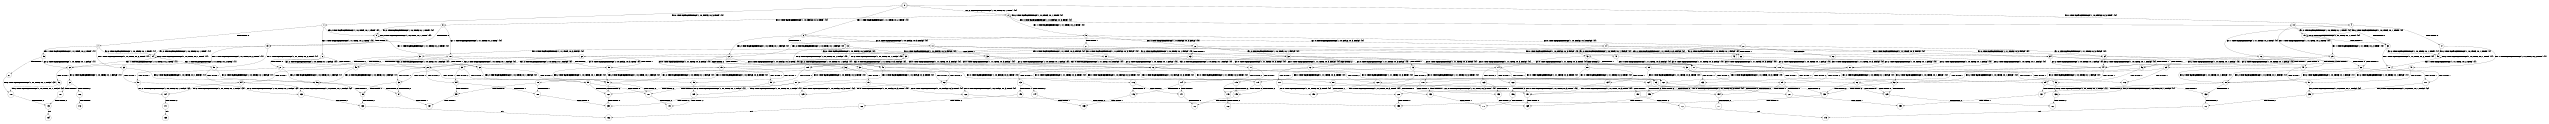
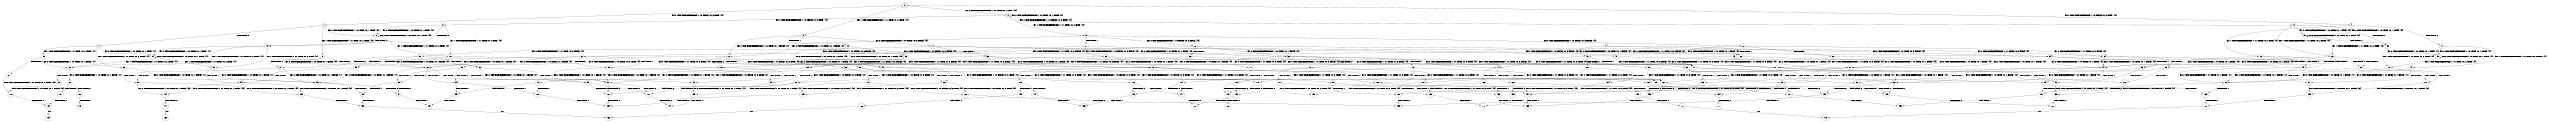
  digraph {
    node [shape=circle]
    0 [peripheries=2]
    1
    2
    3
    4
    5
    6
    7
    8
    9
    10
    11
    12
    13
    14
    15
    16
    17
    18
    19
    20
    21
    22
    23
    24
    25
    26
    27
    28
    29
    30
    31
    32
    33
    34
    35
    36
    37
    38
    39
    40
    41
    42
    43
    44
    45
    46
    47
    48
    49
    50
    51
    52
    53
    54
    55
    56
    57
    58
    59
    61
    62
    63
    64
    65
    66
    67
    68
    69
    70
    71
    72
    73
    74
    75
    76
    77
    78
    79
    80
    81
    82
    83
    84
    85
    86
    87
    88
    89
    90
    91
    92
    93
    94
    95
    60
    96
    97
    98
    99
    100
    101
    102
    103
    104
    105
    106
    107
    108
    109
    110
    111
    112
    114
    115
    116
    117
    118
    119
    120
    121
    122
    123
    124
    113
    125
    126
    127
    128
    129
    130
    131
    132
    133
    134
    135
    136
    137
    138
    139
    140
    141
    142
    143
    144
    145
    146
    147
    148
    149
    150
    151
    152
    153
    154
    155
    156
    157
    158
    159
    160
    161
    162
    163
    164
    165
    166
    167
    168
    169
    170
    171
    172
    173
    0 -> 1 [label="EX !0 !ATOMIC_EXCH_BRANCH (1, +0, FALSE, +0, 3, TRUE) !{0}"]
    0 -> 2 [label="EX !2 !ATOMIC_EXCH_BRANCH (1, +0, TRUE, +0, 1, TRUE) !{0}"]
    0 -> 3 [label="EX !1 !ATOMIC_EXCH_BRANCH (1, +1, TRUE, +0, 2, TRUE) !{0}"]
    0 -> 4 [label="EX !0 !ATOMIC_EXCH_BRANCH (1, +0, FALSE, +0, 3, TRUE) !{0}"]
    1 -> 5 [label="EX !2 !ATOMIC_EXCH_BRANCH (1, +0, TRUE, +0, 1, TRUE) !{0}"]
    1 -> 6 [label="EX !1 !ATOMIC_EXCH_BRANCH (1, +1, TRUE, +0, 2, TRUE) !{0}"]
    1 -> 7 [label="TERMINATE !0"]
    2 -> 2 [label="EX !2 !ATOMIC_EXCH_BRANCH (1, +0, TRUE, +0, 1, TRUE) !{0}"]
    2 -> 8 [label="EX !0 !ATOMIC_EXCH_BRANCH (1, +0, FALSE, +0, 3, TRUE) !{0}"]
    2 -> 9 [label="EX !1 !ATOMIC_EXCH_BRANCH (1, +1, TRUE, +0, 2, TRUE) !{0}"]
    2 -> 10 [label="EX !0 !ATOMIC_EXCH_BRANCH (1, +0, FALSE, +0, 3, TRUE) !{0}"]
    3 -> 11 [label="EX !0 !ATOMIC_EXCH_BRANCH (1, +0, FALSE, +0, 3, FALSE) !{0}"]
    3 -> 12 [label="EX !2 !ATOMIC_EXCH_BRANCH (1, +0, TRUE, +0, 1, FALSE) !{0}"]
    3 -> 13 [label="TERMINATE !1"]
-   3 -> 14 [label="EX !0 !ATOMIC_EXCH_BRANCH (1, +0, FALSE, +0, 3, FALSE) !{0}"]
    4 -> 15 [label="EX !2 !ATOMIC_EXCH_BRANCH (1, +0, TRUE, +0, 1, TRUE) !{0}"]
    4 -> 16 [label="EX !1 !ATOMIC_EXCH_BRANCH (1, +1, TRUE, +0, 2, TRUE) !{0}"]
    4 -> 17 [label="TERMINATE !0"]
    5 -> 5 [label="EX !2 !ATOMIC_EXCH_BRANCH (1, +0, TRUE, +0, 1, TRUE) !{0}"]
    5 -> 18 [label="EX !1 !ATOMIC_EXCH_BRANCH (1, +1, TRUE, +0, 2, TRUE) !{0}"]
    5 -> 19 [label="TERMINATE !0"]
    6 -> 20 [label="EX !2 !ATOMIC_EXCH_BRANCH (1, +0, TRUE, +0, 1, FALSE) !{0}"]
    6 -> 21 [label="TERMINATE !0"]
    6 -> 22 [label="TERMINATE !1"]
    7 -> 23 [label="EX !1 !ATOMIC_EXCH_BRANCH (1, +1, TRUE, +0, 2, TRUE) !{1}"]
    7 -> 24 [label="EX !2 !ATOMIC_EXCH_BRANCH (1, +0, TRUE, +0, 1, TRUE) !{1}"]
    7 -> 25 [label="EX !1 !ATOMIC_EXCH_BRANCH (1, +1, TRUE, +0, 2, TRUE) !{1}"]
    8 -> 5 [label="EX !2 !ATOMIC_EXCH_BRANCH (1, +0, TRUE, +0, 1, TRUE) !{0}"]
    8 -> 18 [label="EX !1 !ATOMIC_EXCH_BRANCH (1, +1, TRUE, +0, 2, TRUE) !{0}"]
    8 -> 19 [label="TERMINATE !0"]
    9 -> 12 [label="EX !2 !ATOMIC_EXCH_BRANCH (1, +0, TRUE, +0, 1, FALSE) !{0}"]
    9 -> 26 [label="EX !0 !ATOMIC_EXCH_BRANCH (1, +0, FALSE, +0, 3, FALSE) !{0}"]
    9 -> 27 [label="TERMINATE !1"]
    9 -> 28 [label="EX !0 !ATOMIC_EXCH_BRANCH (1, +0, FALSE, +0, 3, FALSE) !{0}"]
    10 -> 15 [label="EX !2 !ATOMIC_EXCH_BRANCH (1, +0, TRUE, +0, 1, TRUE) !{0}"]
    10 -> 29 [label="EX !1 !ATOMIC_EXCH_BRANCH (1, +1, TRUE, +0, 2, TRUE) !{0}"]
    10 -> 30 [label="TERMINATE !0"]
    11 -> 31 [label="EX !0 !ATOMIC_EXCH_BRANCH (1, +1, TRUE, +0, 3, FALSE) !{0}"]
    11 -> 32 [label="EX !2 !ATOMIC_EXCH_BRANCH (1, +0, TRUE, +0, 1, FALSE) !{0}"]
    11 -> 33 [label="TERMINATE !1"]
    11 -> 34 [label="EX !0 !ATOMIC_EXCH_BRANCH (1, +1, TRUE, +0, 3, FALSE) !{0}"]
    12 -> 35 [label="EX !0 !ATOMIC_EXCH_BRANCH (1, +0, FALSE, +0, 3, TRUE) !{0}"]
    12 -> 36 [label="TERMINATE !2"]
    12 -> 37 [label="TERMINATE !1"]
    12 -> 38 [label="EX !0 !ATOMIC_EXCH_BRANCH (1, +0, FALSE, +0, 3, TRUE) !{0}"]
    13 -> 39 [label="EX !0 !ATOMIC_EXCH_BRANCH (1, +0, FALSE, +0, 3, FALSE) !{0}"]
    13 -> 40 [label="EX !2 !ATOMIC_EXCH_BRANCH (1, +0, TRUE, +0, 1, FALSE) !{0}"]
    13 -> 41 [label="EX !0 !ATOMIC_EXCH_BRANCH (1, +0, FALSE, +0, 3, FALSE) !{0}"]
    14 -> 34 [label="EX !0 !ATOMIC_EXCH_BRANCH (1, +1, TRUE, +0, 3, FALSE) !{0}"]
    14 -> 42 [label="EX !2 !ATOMIC_EXCH_BRANCH (1, +0, TRUE, +0, 1, FALSE) !{0}"]
    14 -> 43 [label="TERMINATE !1"]
    15 -> 15 [label="EX !2 !ATOMIC_EXCH_BRANCH (1, +0, TRUE, +0, 1, TRUE) !{0}"]
    15 -> 29 [label="EX !1 !ATOMIC_EXCH_BRANCH (1, +1, TRUE, +0, 2, TRUE) !{0}"]
    15 -> 30 [label="TERMINATE !0"]
    16 -> 44 [label="EX !2 !ATOMIC_EXCH_BRANCH (1, +0, TRUE, +0, 1, FALSE) !{0}"]
    16 -> 45 [label="TERMINATE !0"]
    16 -> 46 [label="TERMINATE !1"]
    17 -> 47 [label="EX !1 !ATOMIC_EXCH_BRANCH (1, +1, TRUE, +0, 2, TRUE) !{1}"]
    17 -> 48 [label="EX !2 !ATOMIC_EXCH_BRANCH (1, +0, TRUE, +0, 1, TRUE) !{1}"]
    18 -> 20 [label="EX !2 !ATOMIC_EXCH_BRANCH (1, +0, TRUE, +0, 1, FALSE) !{0}"]
    18 -> 49 [label="TERMINATE !0"]
    18 -> 50 [label="TERMINATE !1"]
    19 -> 24 [label="EX !2 !ATOMIC_EXCH_BRANCH (1, +0, TRUE, +0, 1, TRUE) !{1}"]
    19 -> 51 [label="EX !1 !ATOMIC_EXCH_BRANCH (1, +1, TRUE, +0, 2, TRUE) !{1}"]
    19 -> 52 [label="EX !1 !ATOMIC_EXCH_BRANCH (1, +1, TRUE, +0, 2, TRUE) !{1}"]
    20 -> 53 [label="TERMINATE !0"]
    20 -> 54 [label="TERMINATE !2"]
    20 -> 55 [label="TERMINATE !1"]
    21 -> 56 [label="EX !2 !ATOMIC_EXCH_BRANCH (1, +0, TRUE, +0, 1, FALSE) !{1}"]
    21 -> 57 [label="TERMINATE !1"]
    22 -> 58 [label="EX !2 !ATOMIC_EXCH_BRANCH (1, +0, TRUE, +0, 1, FALSE) !{0}"]
    22 -> 59 [label="TERMINATE !0"]
    23 -> 56 [label="EX !2 !ATOMIC_EXCH_BRANCH (1, +0, TRUE, +0, 1, FALSE) !{1}"]
    23 -> 57 [label="TERMINATE !1"]
    24 -> 24 [label="EX !2 !ATOMIC_EXCH_BRANCH (1, +0, TRUE, +0, 1, TRUE) !{1}"]
    24 -> 51 [label="EX !1 !ATOMIC_EXCH_BRANCH (1, +1, TRUE, +0, 2, TRUE) !{1}"]
    24 -> 52 [label="EX !1 !ATOMIC_EXCH_BRANCH (1, +1, TRUE, +0, 2, TRUE) !{1}"]
    25 -> 52 [label="EX !2 !ATOMIC_EXCH_BRANCH (1, +0, TRUE, +0, 1, FALSE) !{1}"]
    25 -> 61 [label="TERMINATE !1"]
    26 -> 32 [label="EX !2 !ATOMIC_EXCH_BRANCH (1, +0, TRUE, +0, 1, FALSE) !{0}"]
    26 -> 62 [label="EX !0 !ATOMIC_EXCH_BRANCH (1, +1, TRUE, +0, 3, FALSE) !{0}"]
    26 -> 63 [label="TERMINATE !1"]
    26 -> 64 [label="EX !0 !ATOMIC_EXCH_BRANCH (1, +1, TRUE, +0, 3, FALSE) !{0}"]
    27 -> 40 [label="EX !2 !ATOMIC_EXCH_BRANCH (1, +0, TRUE, +0, 1, FALSE) !{0}"]
    27 -> 65 [label="EX !0 !ATOMIC_EXCH_BRANCH (1, +0, FALSE, +0, 3, FALSE) !{0}"]
    27 -> 66 [label="EX !0 !ATOMIC_EXCH_BRANCH (1, +0, FALSE, +0, 3, FALSE) !{0}"]
    28 -> 42 [label="EX !2 !ATOMIC_EXCH_BRANCH (1, +0, TRUE, +0, 1, FALSE) !{0}"]
    28 -> 64 [label="EX !0 !ATOMIC_EXCH_BRANCH (1, +1, TRUE, +0, 3, FALSE) !{0}"]
    28 -> 67 [label="TERMINATE !1"]
    29 -> 44 [label="EX !2 !ATOMIC_EXCH_BRANCH (1, +0, TRUE, +0, 1, FALSE) !{0}"]
    29 -> 68 [label="TERMINATE !0"]
    29 -> 69 [label="TERMINATE !1"]
    30 -> 48 [label="EX !2 !ATOMIC_EXCH_BRANCH (1, +0, TRUE, +0, 1, TRUE) !{1}"]
    30 -> 70 [label="EX !1 !ATOMIC_EXCH_BRANCH (1, +1, TRUE, +0, 2, TRUE) !{1}"]
    31 -> 20 [label="EX !2 !ATOMIC_EXCH_BRANCH (1, +0, TRUE, +0, 1, FALSE) !{0}"]
    31 -> 21 [label="TERMINATE !0"]
    31 -> 22 [label="TERMINATE !1"]
    32 -> 71 [label="EX !0 !ATOMIC_EXCH_BRANCH (1, +1, TRUE, +0, 3, TRUE) !{0}"]
    32 -> 72 [label="TERMINATE !2"]
    32 -> 73 [label="TERMINATE !1"]
    32 -> 74 [label="EX !0 !ATOMIC_EXCH_BRANCH (1, +1, TRUE, +0, 3, TRUE) !{0}"]
    33 -> 75 [label="EX !0 !ATOMIC_EXCH_BRANCH (1, +1, TRUE, +0, 3, FALSE) !{0}"]
    33 -> 76 [label="EX !2 !ATOMIC_EXCH_BRANCH (1, +0, TRUE, +0, 1, FALSE) !{0}"]
    33 -> 77 [label="EX !0 !ATOMIC_EXCH_BRANCH (1, +1, TRUE, +0, 3, FALSE) !{0}"]
    34 -> 44 [label="EX !2 !ATOMIC_EXCH_BRANCH (1, +0, TRUE, +0, 1, FALSE) !{0}"]
    34 -> 45 [label="TERMINATE !0"]
    34 -> 46 [label="TERMINATE !1"]
    35 -> 53 [label="TERMINATE !0"]
    35 -> 54 [label="TERMINATE !2"]
    35 -> 55 [label="TERMINATE !1"]
    36 -> 78 [label="EX !0 !ATOMIC_EXCH_BRANCH (1, +0, FALSE, +0, 3, TRUE) !{0}"]
    36 -> 79 [label="TERMINATE !1"]
    36 -> 80 [label="EX !0 !ATOMIC_EXCH_BRANCH (1, +0, FALSE, +0, 3, TRUE) !{0}"]
    37 -> 81 [label="EX !0 !ATOMIC_EXCH_BRANCH (1, +0, FALSE, +0, 3, TRUE) !{0}"]
    37 -> 82 [label="TERMINATE !2"]
    37 -> 83 [label="EX !0 !ATOMIC_EXCH_BRANCH (1, +0, FALSE, +0, 3, TRUE) !{0}"]
    38 -> 84 [label="TERMINATE !0"]
    38 -> 85 [label="TERMINATE !2"]
    38 -> 86 [label="TERMINATE !1"]
    39 -> 75 [label="EX !0 !ATOMIC_EXCH_BRANCH (1, +1, TRUE, +0, 3, FALSE) !{0}"]
    39 -> 76 [label="EX !2 !ATOMIC_EXCH_BRANCH (1, +0, TRUE, +0, 1, FALSE) !{0}"]
    39 -> 77 [label="EX !0 !ATOMIC_EXCH_BRANCH (1, +1, TRUE, +0, 3, FALSE) !{0}"]
    40 -> 81 [label="EX !0 !ATOMIC_EXCH_BRANCH (1, +0, FALSE, +0, 3, TRUE) !{0}"]
    40 -> 82 [label="TERMINATE !2"]
    40 -> 83 [label="EX !0 !ATOMIC_EXCH_BRANCH (1, +0, FALSE, +0, 3, TRUE) !{0}"]
    41 -> 77 [label="EX !0 !ATOMIC_EXCH_BRANCH (1, +1, TRUE, +0, 3, FALSE) !{0}"]
    41 -> 87 [label="EX !2 !ATOMIC_EXCH_BRANCH (1, +0, TRUE, +0, 1, FALSE) !{0}"]
    42 -> 74 [label="EX !0 !ATOMIC_EXCH_BRANCH (1, +1, TRUE, +0, 3, TRUE) !{0}"]
    42 -> 88 [label="TERMINATE !2"]
    42 -> 89 [label="TERMINATE !1"]
    43 -> 77 [label="EX !0 !ATOMIC_EXCH_BRANCH (1, +1, TRUE, +0, 3, FALSE) !{0}"]
    43 -> 87 [label="EX !2 !ATOMIC_EXCH_BRANCH (1, +0, TRUE, +0, 1, FALSE) !{0}"]
    44 -> 84 [label="TERMINATE !0"]
    44 -> 85 [label="TERMINATE !2"]
    44 -> 86 [label="TERMINATE !1"]
    45 -> 90 [label="EX !2 !ATOMIC_EXCH_BRANCH (1, +0, TRUE, +0, 1, FALSE) !{1}"]
    45 -> 91 [label="TERMINATE !1"]
    46 -> 92 [label="EX !2 !ATOMIC_EXCH_BRANCH (1, +0, TRUE, +0, 1, FALSE) !{0}"]
    46 -> 93 [label="TERMINATE !0"]
    47 -> 90 [label="EX !2 !ATOMIC_EXCH_BRANCH (1, +0, TRUE, +0, 1, FALSE) !{1}"]
    47 -> 91 [label="TERMINATE !1"]
    48 -> 48 [label="EX !2 !ATOMIC_EXCH_BRANCH (1, +0, TRUE, +0, 1, TRUE) !{1}"]
    48 -> 70 [label="EX !1 !ATOMIC_EXCH_BRANCH (1, +1, TRUE, +0, 2, TRUE) !{1}"]
    49 -> 56 [label="EX !2 !ATOMIC_EXCH_BRANCH (1, +0, TRUE, +0, 1, FALSE) !{1}"]
    49 -> 94 [label="TERMINATE !1"]
    50 -> 58 [label="EX !2 !ATOMIC_EXCH_BRANCH (1, +0, TRUE, +0, 1, FALSE) !{0}"]
    50 -> 95 [label="TERMINATE !0"]
    51 -> 56 [label="EX !2 !ATOMIC_EXCH_BRANCH (1, +0, TRUE, +0, 1, FALSE) !{1}"]
    51 -> 94 [label="TERMINATE !1"]
    52 -> 60 [label="EX !2 !ATOMIC_EXCH_BRANCH (1, +0, TRUE, +0, 1, FALSE) !{1}"]
    52 -> 96 [label="TERMINATE !1"]
    53 -> 97 [label="TERMINATE !2"]
    53 -> 98 [label="TERMINATE !1"]
    54 -> 99 [label="TERMINATE !0"]
    54 -> 100 [label="TERMINATE !1"]
    55 -> 101 [label="TERMINATE !0"]
    55 -> 102 [label="TERMINATE !2"]
    56 -> 97 [label="TERMINATE !2"]
    56 -> 98 [label="TERMINATE !1"]
    57 -> 103 [label="EX !2 !ATOMIC_EXCH_BRANCH (1, +0, TRUE, +0, 1, FALSE) !{2}"]
    57 -> 104 [label="EX !2 !ATOMIC_EXCH_BRANCH (1, +0, TRUE, +0, 1, FALSE) !{2}"]
    58 -> 101 [label="TERMINATE !0"]
    58 -> 102 [label="TERMINATE !2"]
    59 -> 105 [label="EX !2 !ATOMIC_EXCH_BRANCH (1, +0, TRUE, +0, 1, FALSE) !{1}"]
    61 -> 108 [label="EX !2 !ATOMIC_EXCH_BRANCH (1, +0, TRUE, +0, 1, FALSE) !{2}"]
    62 -> 20 [label="EX !2 !ATOMIC_EXCH_BRANCH (1, +0, TRUE, +0, 1, FALSE) !{0}"]
    62 -> 49 [label="TERMINATE !0"]
    62 -> 50 [label="TERMINATE !1"]
    63 -> 76 [label="EX !2 !ATOMIC_EXCH_BRANCH (1, +0, TRUE, +0, 1, FALSE) !{0}"]
    63 -> 109 [label="EX !0 !ATOMIC_EXCH_BRANCH (1, +1, TRUE, +0, 3, FALSE) !{0}"]
    63 -> 110 [label="EX !0 !ATOMIC_EXCH_BRANCH (1, +1, TRUE, +0, 3, FALSE) !{0}"]
    64 -> 44 [label="EX !2 !ATOMIC_EXCH_BRANCH (1, +0, TRUE, +0, 1, FALSE) !{0}"]
    64 -> 68 [label="TERMINATE !0"]
    64 -> 69 [label="TERMINATE !1"]
    65 -> 76 [label="EX !2 !ATOMIC_EXCH_BRANCH (1, +0, TRUE, +0, 1, FALSE) !{0}"]
    65 -> 109 [label="EX !0 !ATOMIC_EXCH_BRANCH (1, +1, TRUE, +0, 3, FALSE) !{0}"]
    65 -> 110 [label="EX !0 !ATOMIC_EXCH_BRANCH (1, +1, TRUE, +0, 3, FALSE) !{0}"]
    66 -> 87 [label="EX !2 !ATOMIC_EXCH_BRANCH (1, +0, TRUE, +0, 1, FALSE) !{0}"]
    66 -> 110 [label="EX !0 !ATOMIC_EXCH_BRANCH (1, +1, TRUE, +0, 3, FALSE) !{0}"]
    67 -> 87 [label="EX !2 !ATOMIC_EXCH_BRANCH (1, +0, TRUE, +0, 1, FALSE) !{0}"]
    67 -> 110 [label="EX !0 !ATOMIC_EXCH_BRANCH (1, +1, TRUE, +0, 3, FALSE) !{0}"]
    68 -> 90 [label="EX !2 !ATOMIC_EXCH_BRANCH (1, +0, TRUE, +0, 1, FALSE) !{1}"]
    68 -> 111 [label="TERMINATE !1"]
    69 -> 92 [label="EX !2 !ATOMIC_EXCH_BRANCH (1, +0, TRUE, +0, 1, FALSE) !{0}"]
    69 -> 112 [label="TERMINATE !0"]
    70 -> 90 [label="EX !2 !ATOMIC_EXCH_BRANCH (1, +0, TRUE, +0, 1, FALSE) !{1}"]
    70 -> 111 [label="TERMINATE !1"]
    71 -> 114 [label="TERMINATE !2"]
    71 -> 115 [label="TERMINATE !1"]
    72 -> 116 [label="EX !0 !ATOMIC_EXCH_BRANCH (1, +1, TRUE, +0, 3, TRUE) !{0}"]
    72 -> 117 [label="TERMINATE !1"]
    72 -> 118 [label="EX !0 !ATOMIC_EXCH_BRANCH (1, +1, TRUE, +0, 3, TRUE) !{0}"]
    73 -> 119 [label="EX !0 !ATOMIC_EXCH_BRANCH (1, +1, TRUE, +0, 3, TRUE) !{0}"]
    73 -> 120 [label="TERMINATE !2"]
    73 -> 121 [label="EX !0 !ATOMIC_EXCH_BRANCH (1, +1, TRUE, +0, 3, TRUE) !{0}"]
    74 -> 122 [label="TERMINATE !0"]
    74 -> 123 [label="TERMINATE !2"]
    74 -> 124 [label="TERMINATE !1"]
    75 -> 58 [label="EX !2 !ATOMIC_EXCH_BRANCH (1, +0, TRUE, +0, 1, FALSE) !{0}"]
    75 -> 59 [label="TERMINATE !0"]
    76 -> 119 [label="EX !0 !ATOMIC_EXCH_BRANCH (1, +1, TRUE, +0, 3, TRUE) !{0}"]
    76 -> 120 [label="TERMINATE !2"]
    76 -> 121 [label="EX !0 !ATOMIC_EXCH_BRANCH (1, +1, TRUE, +0, 3, TRUE) !{0}"]
    76 -> 113 [label="TERMINATE !0"]
    77 -> 92 [label="EX !2 !ATOMIC_EXCH_BRANCH (1, +0, TRUE, +0, 1, FALSE) !{0}"]
    77 -> 93 [label="TERMINATE !0"]
    78 -> 99 [label="TERMINATE !0"]
    78 -> 100 [label="TERMINATE !1"]
    79 -> 125 [label="EX !0 !ATOMIC_EXCH_BRANCH (1, +0, FALSE, +0, 3, TRUE) !{0}"]
    79 -> 126 [label="EX !0 !ATOMIC_EXCH_BRANCH (1, +0, FALSE, +0, 3, TRUE) !{0}"]
    80 -> 127 [label="TERMINATE !0"]
    80 -> 128 [label="TERMINATE !1"]
    81 -> 101 [label="TERMINATE !0"]
    81 -> 102 [label="TERMINATE !2"]
    82 -> 125 [label="EX !0 !ATOMIC_EXCH_BRANCH (1, +0, FALSE, +0, 3, TRUE) !{0}"]
    82 -> 126 [label="EX !0 !ATOMIC_EXCH_BRANCH (1, +0, FALSE, +0, 3, TRUE) !{0}"]
    83 -> 129 [label="TERMINATE !0"]
    83 -> 130 [label="TERMINATE !2"]
    84 -> 131 [label="TERMINATE !2"]
    84 -> 132 [label="TERMINATE !1"]
    85 -> 127 [label="TERMINATE !0"]
    85 -> 128 [label="TERMINATE !1"]
    86 -> 129 [label="TERMINATE !0"]
    86 -> 130 [label="TERMINATE !2"]
    87 -> 121 [label="EX !0 !ATOMIC_EXCH_BRANCH (1, +1, TRUE, +0, 3, TRUE) !{0}"]
    87 -> 133 [label="TERMINATE !2"]
    88 -> 118 [label="EX !0 !ATOMIC_EXCH_BRANCH (1, +1, TRUE, +0, 3, TRUE) !{0}"]
    88 -> 134 [label="TERMINATE !1"]
    89 -> 121 [label="EX !0 !ATOMIC_EXCH_BRANCH (1, +1, TRUE, +0, 3, TRUE) !{0}"]
    89 -> 133 [label="TERMINATE !0"]
    90 -> 131 [label="TERMINATE !2"]
    90 -> 132 [label="TERMINATE !1"]
    91 -> 135 [label="EX !2 !ATOMIC_EXCH_BRANCH (1, +0, TRUE, +0, 1, FALSE) !{2}"]
    92 -> 129 [label="TERMINATE !0"]
    92 -> 130 [label="TERMINATE !2"]
    93 -> 136 [label="EX !2 !ATOMIC_EXCH_BRANCH (1, +0, TRUE, +0, 1, FALSE) !{1}"]
    94 -> 103 [label="EX !2 !ATOMIC_EXCH_BRANCH (1, +0, TRUE, +0, 1, FALSE) !{2}"]
    94 -> 104 [label="EX !2 !ATOMIC_EXCH_BRANCH (1, +0, TRUE, +0, 1, FALSE) !{2}"]
    95 -> 105 [label="EX !2 !ATOMIC_EXCH_BRANCH (1, +0, TRUE, +0, 1, FALSE) !{1}"]
    60 -> 106 [label="TERMINATE !2"]
    60 -> 107 [label="TERMINATE !1"]
    96 -> 108 [label="EX !2 !ATOMIC_EXCH_BRANCH (1, +0, TRUE, +0, 1, FALSE) !{2}"]
    97 -> 137 [label="TERMINATE !1"]
    98 -> 138 [label="TERMINATE !2"]
    99 -> 137 [label="TERMINATE !1"]
    100 -> 139 [label="TERMINATE !0"]
    101 -> 140 [label="TERMINATE !2"]
    102 -> 139 [label="TERMINATE !0"]
    103 -> 138 [label="TERMINATE !2"]
    104 -> 141 [label="TERMINATE !2"]
    105 -> 140 [label="TERMINATE !2"]
    106 -> 142 [label="TERMINATE !1"]
    107 -> 143 [label="TERMINATE !2"]
    108 -> 143 [label="TERMINATE !2"]
    109 -> 58 [label="EX !2 !ATOMIC_EXCH_BRANCH (1, +0, TRUE, +0, 1, FALSE) !{0}"]
    109 -> 95 [label="TERMINATE !0"]
    110 -> 92 [label="EX !2 !ATOMIC_EXCH_BRANCH (1, +0, TRUE, +0, 1, FALSE) !{0}"]
    110 -> 112 [label="TERMINATE !0"]
    111 -> 135 [label="EX !2 !ATOMIC_EXCH_BRANCH (1, +0, TRUE, +0, 1, FALSE) !{2}"]
    112 -> 136 [label="EX !2 !ATOMIC_EXCH_BRANCH (1, +0, TRUE, +0, 1, FALSE) !{1}"]
    114 -> 146 [label="TERMINATE !0"]
    114 -> 147 [label="TERMINATE !1"]
    115 -> 148 [label="TERMINATE !0"]
    115 -> 149 [label="TERMINATE !2"]
    116 -> 146 [label="TERMINATE !0"]
    116 -> 147 [label="TERMINATE !1"]
    117 -> 150 [label="EX !0 !ATOMIC_EXCH_BRANCH (1, +1, TRUE, +0, 3, TRUE) !{0}"]
    117 -> 151 [label="EX !0 !ATOMIC_EXCH_BRANCH (1, +1, TRUE, +0, 3, TRUE) !{0}"]
    118 -> 152 [label="TERMINATE !0"]
    118 -> 153 [label="TERMINATE !1"]
    119 -> 148 [label="TERMINATE !0"]
    119 -> 149 [label="TERMINATE !2"]
    120 -> 150 [label="EX !0 !ATOMIC_EXCH_BRANCH (1, +1, TRUE, +0, 3, TRUE) !{0}"]
    120 -> 151 [label="EX !0 !ATOMIC_EXCH_BRANCH (1, +1, TRUE, +0, 3, TRUE) !{0}"]
    121 -> 154 [label="TERMINATE !0"]
    121 -> 155 [label="TERMINATE !2"]
    122 -> 156 [label="TERMINATE !2"]
    122 -> 157 [label="TERMINATE !1"]
    123 -> 152 [label="TERMINATE !0"]
    123 -> 153 [label="TERMINATE !1"]
    124 -> 154 [label="TERMINATE !0"]
    124 -> 155 [label="TERMINATE !2"]
    113 -> 144 [label="TERMINATE !2"]
    113 -> 145 [label="TERMINATE !1"]
    125 -> 139 [label="TERMINATE !0"]
    126 -> 158 [label="TERMINATE !0"]
    127 -> 159 [label="TERMINATE !1"]
    128 -> 158 [label="TERMINATE !0"]
    129 -> 160 [label="TERMINATE !2"]
    130 -> 158 [label="TERMINATE !0"]
    131 -> 159 [label="TERMINATE !1"]
    132 -> 161 [label="TERMINATE !2"]
    133 -> 151 [label="EX !0 !ATOMIC_EXCH_BRANCH (1, +1, TRUE, +0, 3, TRUE) !{0}"]
    134 -> 151 [label="EX !0 !ATOMIC_EXCH_BRANCH (1, +1, TRUE, +0, 3, TRUE) !{0}"]
    135 -> 161 [label="TERMINATE !2"]
    136 -> 160 [label="TERMINATE !2"]
    138 -> 162 [label=exit]
    141 -> 163 [label=exit]
    143 -> 164 [label=exit]
    144 -> 165 [label="TERMINATE !1"]
    145 -> 166 [label="TERMINATE !2"]
    146 -> 165 [label="TERMINATE !1"]
    147 -> 167 [label="TERMINATE !0"]
    148 -> 168 [label="TERMINATE !2"]
    149 -> 167 [label="TERMINATE !0"]
    151 -> 169 [label="TERMINATE !0"]
    152 -> 170 [label="TERMINATE !1"]
    153 -> 169 [label="TERMINATE !0"]
    154 -> 171 [label="TERMINATE !2"]
    155 -> 169 [label="TERMINATE !0"]
    156 -> 170 [label="TERMINATE !1"]
    157 -> 172 [label="TERMINATE !2"]
    161 -> 173 [label=exit]
    166 -> 162 [label=exit]
    172 -> 173 [label=exit]
  }
